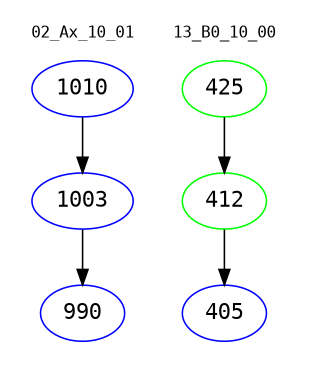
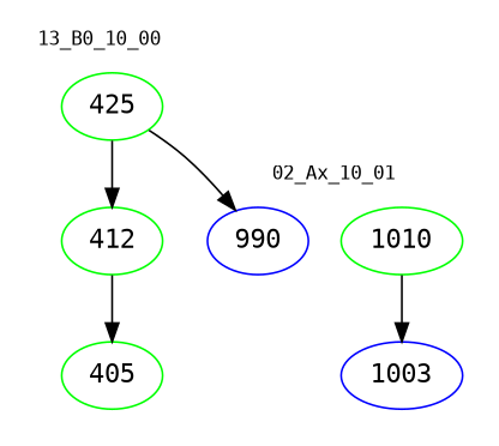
  digraph {
    fontname="DejaVu Sans Mono"
    node [color=green fontname="DejaVu Sans Mono"]
    edge [color=black fontname="DejaVu Sans Mono"]
-   n1 [color=blue label=1010]
+   n1 [label=1010]
    n2 [color=blue label=1003]
    n3 [color=blue label=990]
    n4 [label=425]
    n5 [label=412]
-   n6 [color=blue label=405]
+   n6 [label=405]
    subgraph cluster_1 {
      color=white
      fontsize=10
      label="02_Ax_10_01"
      n1
      n2
      n3
    }
    subgraph cluster_2 {
      color=white
      fontsize=10
      label="13_B0_10_00"
      n4
      n5
      n6
    }
    n1 -> n2
-   n2 -> n3
+   n4 -> n3
    n4 -> n5
    n5 -> n6
  }
